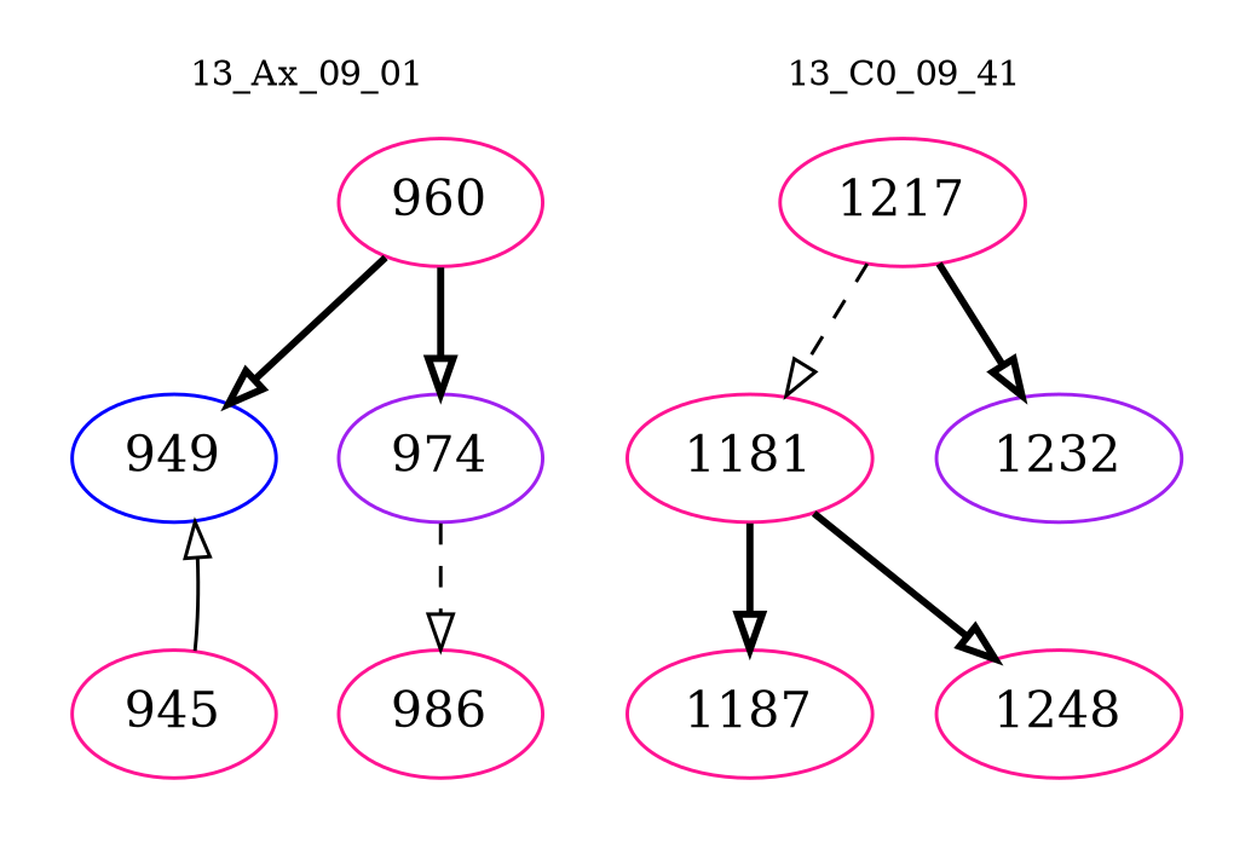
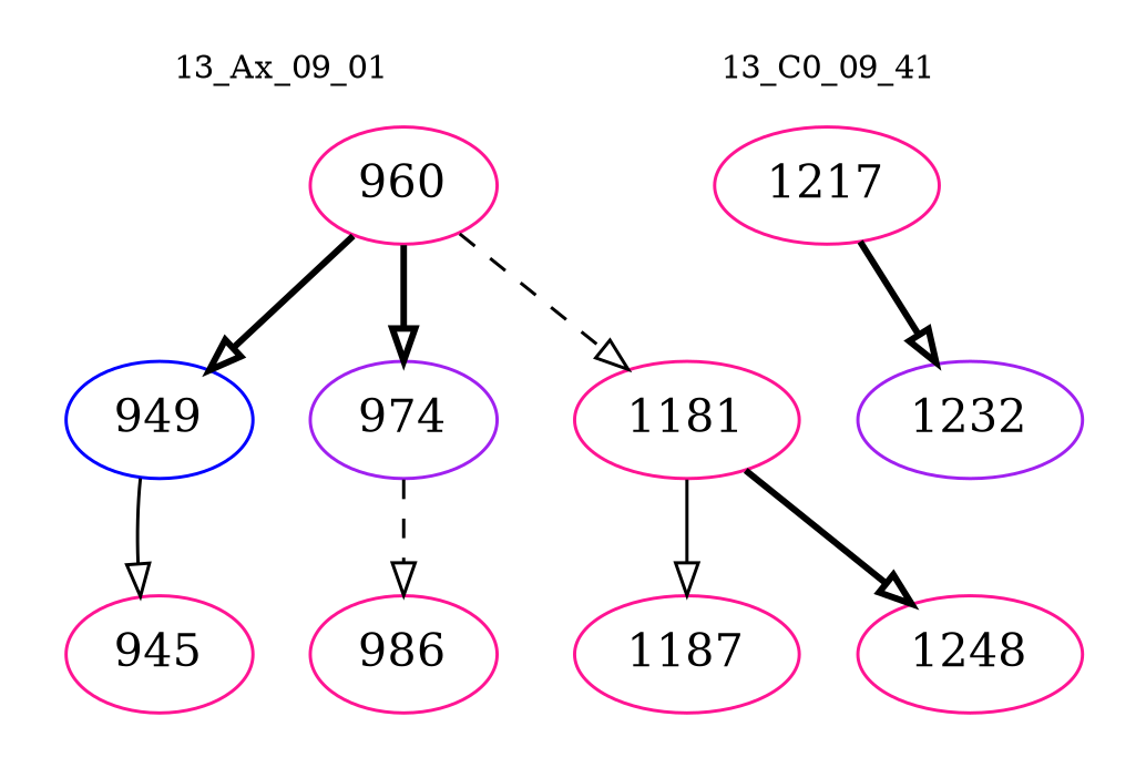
  digraph {
    node [color=deeppink]
    edge [arrowhead=onormal color=black style=bold]
    n1 [label=960]
    n2 [color=blue label=949]
    n3 [color=purple label=974]
    n4 [label=945]
    n5 [label=986]
    n6 [label=1217]
    n7 [label=1181]
    n8 [color=purple label=1232]
    n9 [label=1187]
    n10 [label=1248]
    subgraph cluster_1 {
      color=white
      fontsize=10
      label="13_Ax_09_01"
      n1
      n2
      n3
      n4
      n5
    }
    subgraph cluster_2 {
      color=white
      fontsize=10
      label="13_C0_09_41"
      n6
      n7
      n8
      n9
      n10
    }
    n1 -> n2
    n1 -> n3
-   n4 -> n2 [style=solid]
+   n2 -> n4 [style=solid]
    n3 -> n5 [style=dashed]
-   n6 -> n7 [style=dashed]
+   n1 -> n7 [style=dashed]
    n6 -> n8
-   n7 -> n9
+   n7 -> n9 [style=solid]
    n7 -> n10
  }
